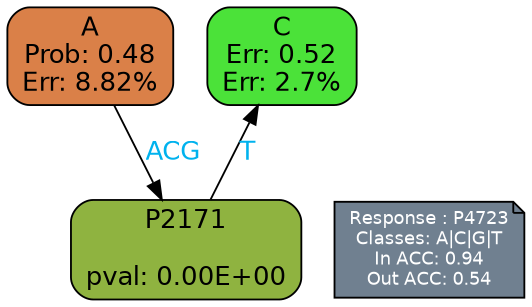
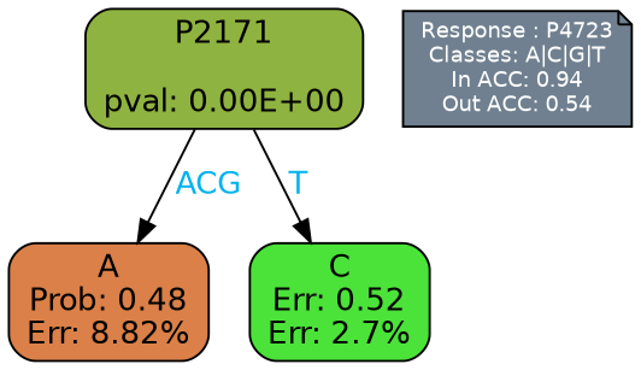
  digraph {
    ranksep=equally
    splines=polylines
    node [color=black fontname=helvetica shape=box style="filled, rounded"]
    edge [fontcolor=deepskyblue2 fontname=helvetica]
    n1 [fillcolor="#da8048" label="A\nProb: 0.48\nErr: 8.82%"]
    n2 [fillcolor="#4be239" label="C\nErr: 0.52\nErr: 2.7%"]
    n3 [align=left fillcolor=slategray fontcolor=white fontsize=10 label="Response : P4723\nClasses: A|C|G|T\nIn ACC: 0.94\nOut ACC: 0.54\n" shape=note style=filled]
    n4 [fillcolor="#8fb340" label="P2171\n\npval: 0.00E+00"]
    subgraph sub_1 {
      rank=same
      n1
      n2
    }
    subgraph sub_2 {
      rank=same
      n3
      n4
    }
-   n1 -> n4 [label=ACG]
+   n4 -> n1 [label=ACG]
    n4 -> n2 [label=T]
  }
